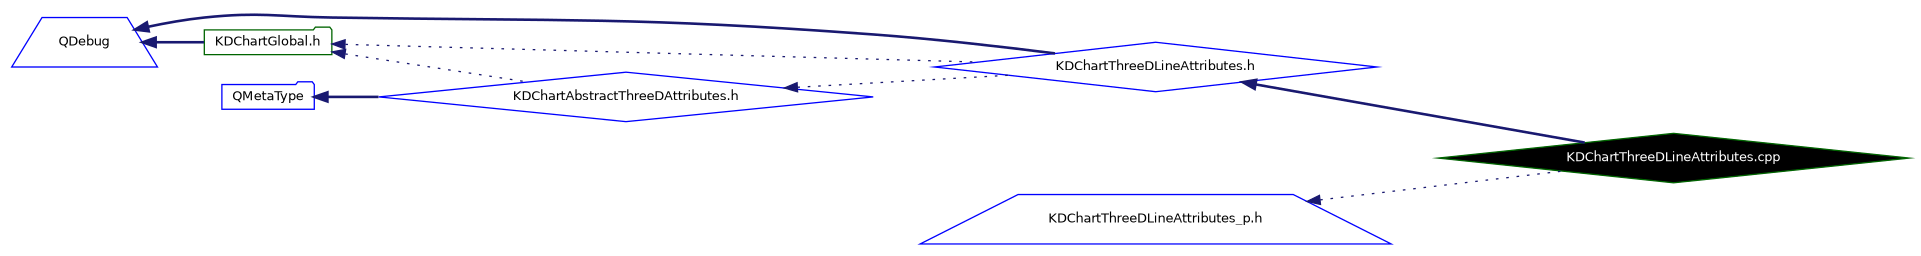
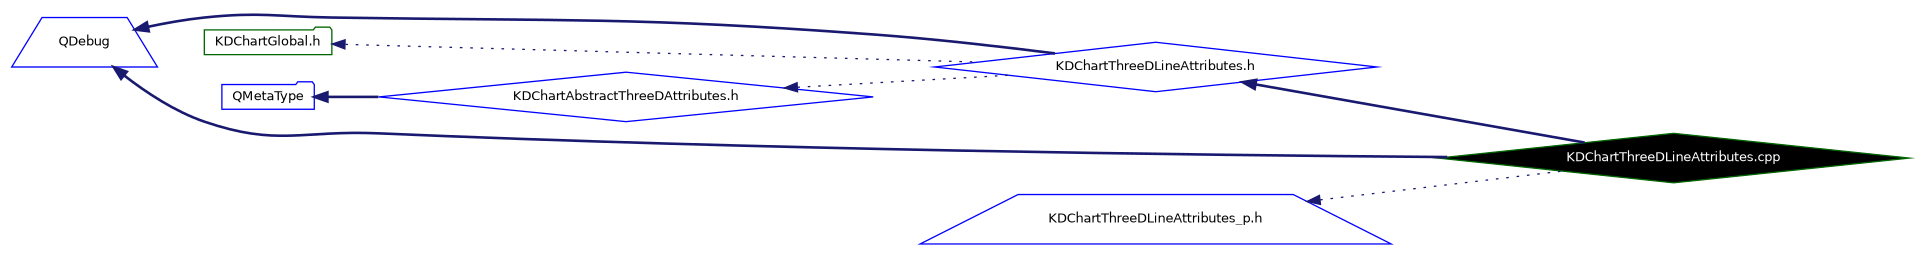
  digraph {
    rankdir=LR
    node [color=blue fontname=Helvetica fontsize=10 shape=diamond]
    edge [color=midnightblue dir=back fontname=Helvetica fontsize=10 labelfontname=Helvetica labelfontsize=10 style=bold]
    n1 [color=darkgreen fillcolor=black fontcolor=white height=0.2 label="KDChartThreeDLineAttributes.cpp" style=filled width=0.4]
    n2 [height=0.2 label="KDChartThreeDLineAttributes.h" width=0.4]
    n3 [height=0.2 label=QMetaType shape=folder width=0.4]
    n4 [height=0.2 label="KDChartAbstractThreeDAttributes.h" width=0.4]
    n5 [color=darkgreen height=0.2 label="KDChartGlobal.h" shape=folder width=0.4]
    n6 [height=0.2 label="KDChartThreeDLineAttributes_p.h" shape=trapezium width=0.4]
    n7 [height=0.2 label=QDebug shape=trapezium width=0.4]
    n2 -> n1
    n3 -> n4
    n4 -> n2 [style=dotted]
    n5 -> n2 [style=dotted]
-   n5 -> n4 [style=dotted]
    n6 -> n1 [style=dotted]
-   n7 -> n5
+   n7 -> n1
    n7 -> n2
  }
